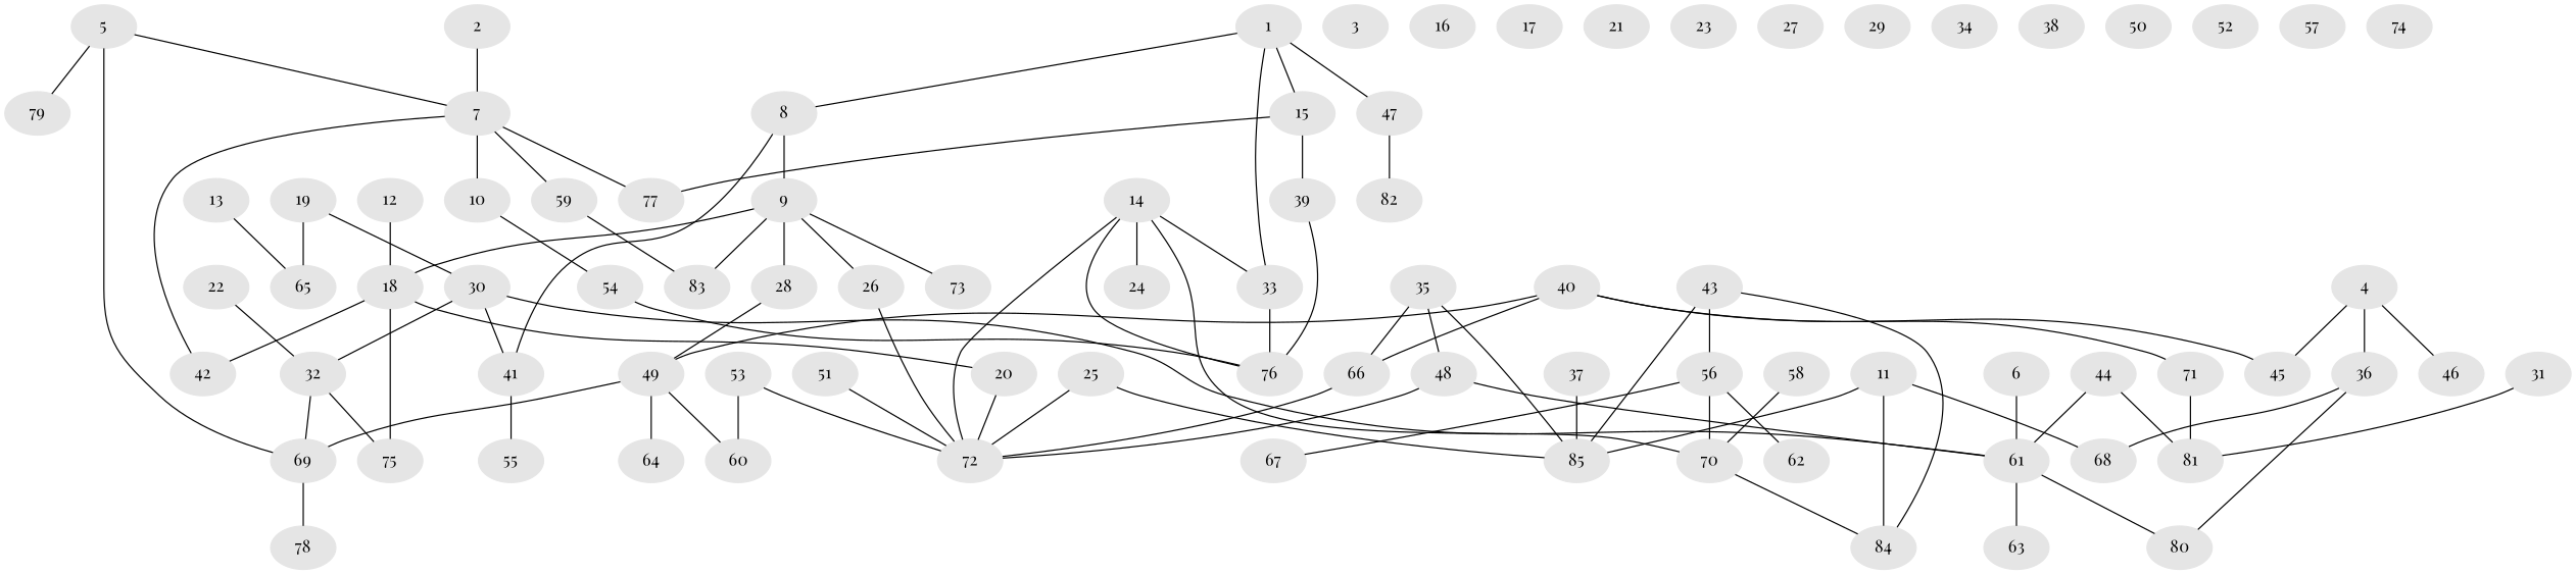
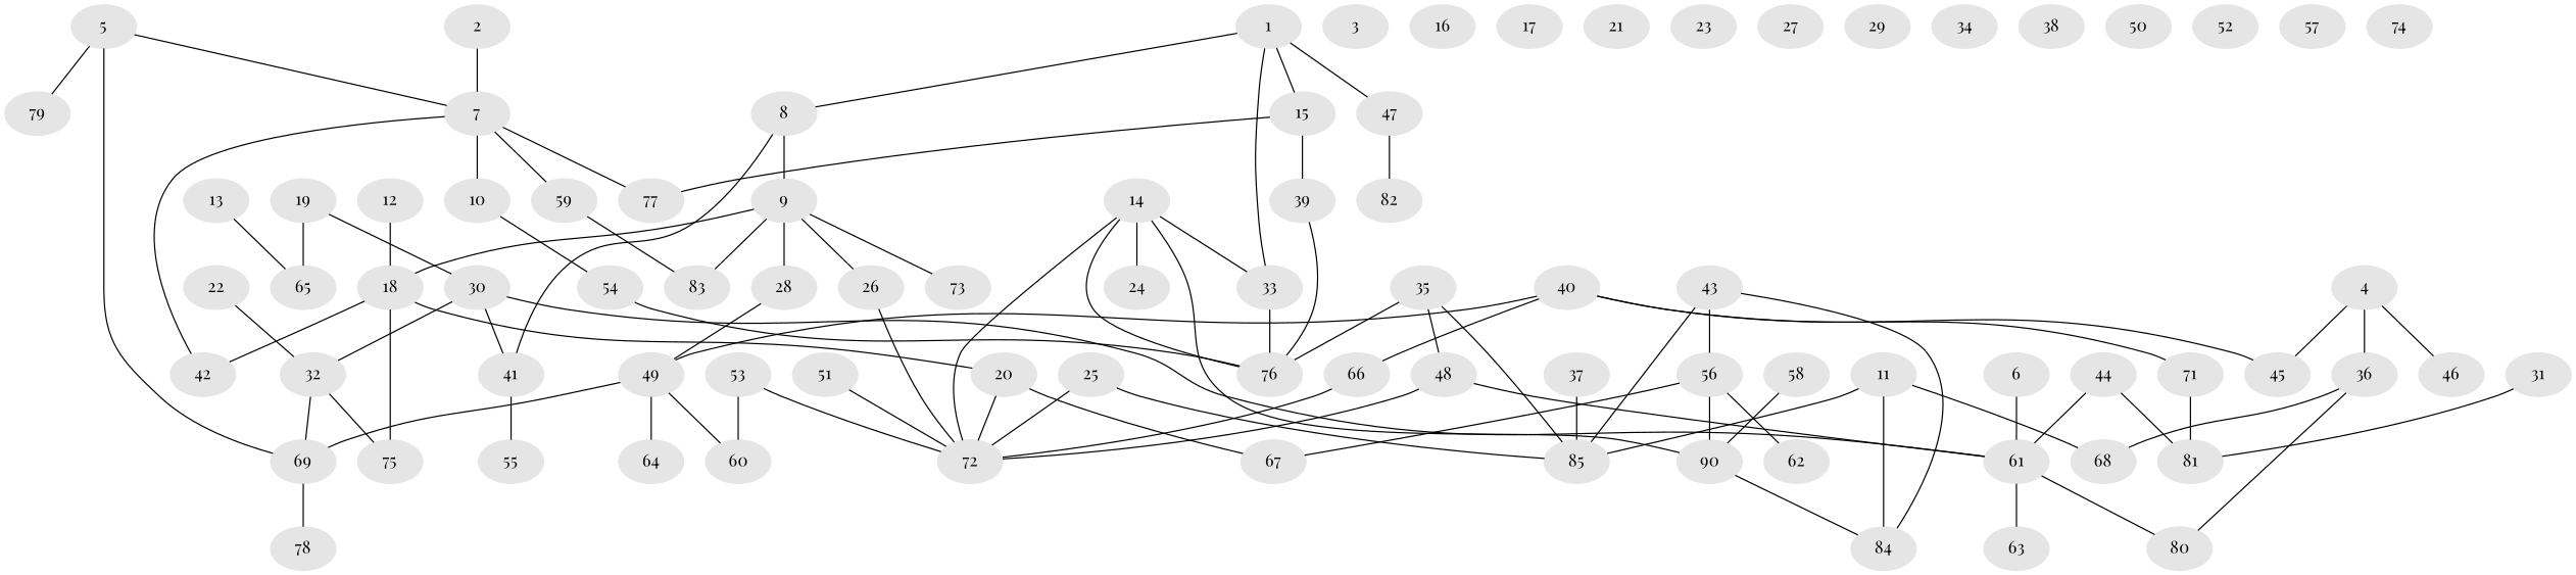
  graph {
    fontname="Playfair Display"
    node [color=gray90 fontname="Playfair Display" style=filled]
    edge [fontname="Playfair Display"]
    1
    8
    15
    33
    47
    9
    41
    77
    39
    76
    82
    2
    7
    10
    42
    59
    3
    4
    36
    45
    46
    68
    80
    5
    69
    79
    78
    6
    61
    63
    54
    83
    18
    26
    28
    73
    55
    20
    75
    72
    49
    53
    60
    11
    84
    85
    12
    13
    65
    14
    24
-   70
+   70 [label=90]
    16
    17
    67
    19
    30
    32
    21
    22
    23
    25
    27
    64
    29
    31
    81
    34
    35
    48
    37
    38
    40
    66
    71
    43
    56
    62
    44
    50
    51
    52
    57
    58
    74
    1 -- 8
    1 -- 15
    1 -- 33
    1 -- 47
    8 -- 9
    8 -- 41
    15 -- 77
    15 -- 39
    33 -- 76
    47 -- 82
    9 -- 83
    9 -- 18
    9 -- 26
    9 -- 28
    9 -- 73
    41 -- 55
    39 -- 76
    2 -- 7
    7 -- 77
    7 -- 10
    7 -- 42
    7 -- 59
    10 -- 54
    59 -- 83
    4 -- 36
    4 -- 45
    4 -- 46
    36 -- 68
    36 -- 80
    5 -- 7
    5 -- 69
    5 -- 79
    69 -- 78
    6 -- 61
    61 -- 80
    61 -- 63
    54 -- 76
    18 -- 42
    18 -- 20
    18 -- 75
    26 -- 72
    28 -- 49
    20 -- 72
+   20 -- 67
    49 -- 69
    49 -- 60
    49 -- 64
    53 -- 72
    53 -- 60
    11 -- 68
    11 -- 84
    11 -- 85
    12 -- 18
    13 -- 65
    14 -- 33
    14 -- 76
    14 -- 72
    14 -- 24
    14 -- 70
    70 -- 84
    19 -- 65
    19 -- 30
    30 -- 41
    30 -- 61
    30 -- 32
    32 -- 69
    32 -- 75
    22 -- 32
    25 -- 72
    25 -- 85
    31 -- 81
-   35 -- 66
+   35 -- 76
    35 -- 85
    35 -- 48
    48 -- 61
    48 -- 72
    37 -- 85
    40 -- 45
    40 -- 49
    40 -- 66
    40 -- 71
    66 -- 72
    71 -- 81
    43 -- 84
    43 -- 85
    43 -- 56
    56 -- 70
    56 -- 67
    56 -- 62
    44 -- 61
    44 -- 81
    51 -- 72
    58 -- 70
  }
